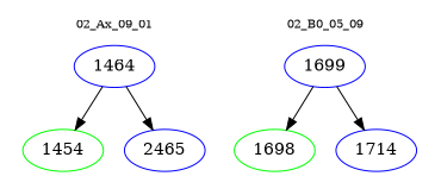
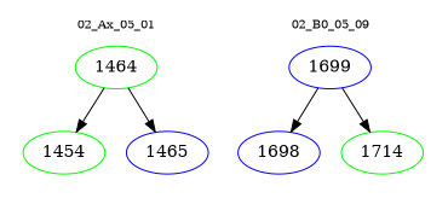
  digraph {
    node [color=blue]
    edge [color=black]
-   n1 [label=1464]
+   n1 [color=green label=1464]
    n2 [color=green label=1454]
-   n3 [label=2465]
+   n3 [label=1465]
    n4 [label=1699]
-   n5 [color=green label=1698]
-   n6 [label=1714]
+   n5 [label=1698]
+   n6 [color=green label=1714]
    subgraph cluster_1 {
      color=white
      fontsize=10
-     label="02_Ax_09_01"
+     label="02_Ax_05_01"
      n1
      n2
      n3
    }
    subgraph cluster_2 {
      color=white
      fontsize=10
      label="02_B0_05_09"
      n4
      n5
      n6
    }
    n1 -> n2
    n1 -> n3
    n4 -> n5
    n4 -> n6
  }
